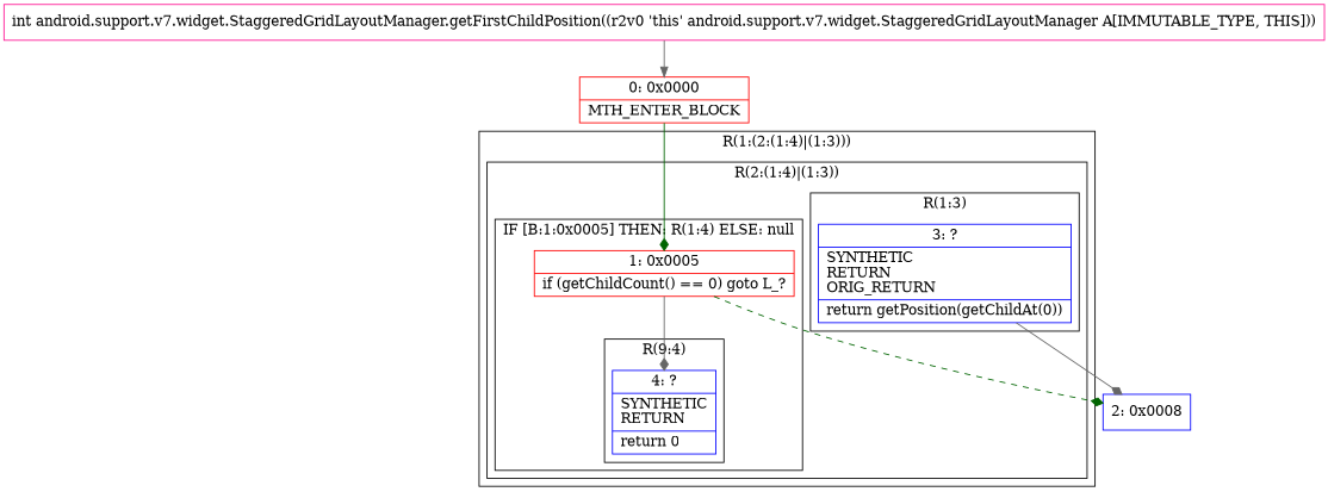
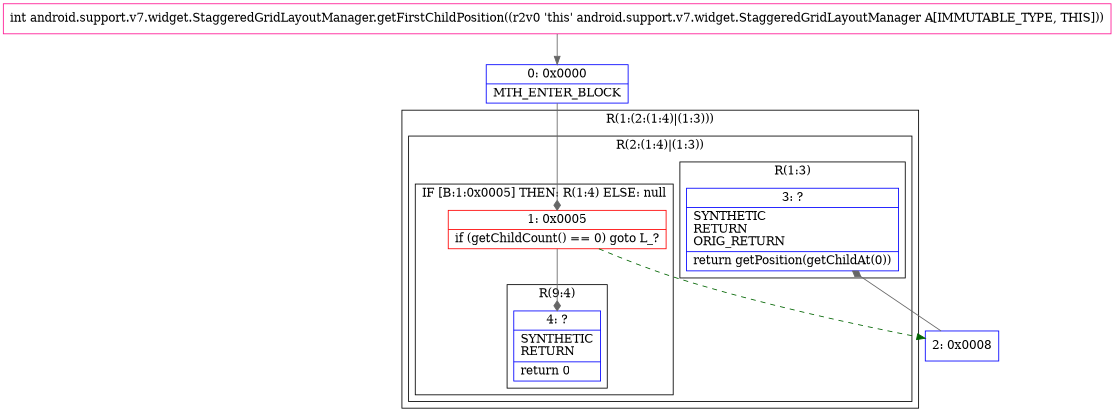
  digraph {
    node [color=blue shape=record]
    edge [arrowhead=diamond color=gray40]
    n1 [label="{4\:\ ?|SYNTHETIC\lRETURN\l|return 0\l}"]
    n2 [color=red label="{1\:\ 0x0005|if (getChildCount() == 0) goto L_?\l}"]
    n3 [label="{3\:\ ?|SYNTHETIC\lRETURN\lORIG_RETURN\l|return getPosition(getChildAt(0))\l}"]
    n4 [label="{2\:\ 0x0008}"]
-   n5 [color=red label="{0\:\ 0x0000|MTH_ENTER_BLOCK\l}"]
+   n5 [label="{0\:\ 0x0000|MTH_ENTER_BLOCK\l}"]
    n6 [color=deeppink label="{int android.support.v7.widget.StaggeredGridLayoutManager.getFirstChildPosition((r2v0 'this' android.support.v7.widget.StaggeredGridLayoutManager A[IMMUTABLE_TYPE, THIS])) }"]
    subgraph cluster_1 {
      label="R(1:(2:(1:4)|(1:3)))"
      subgraph cluster_2 {
        label="R(2:(1:4)|(1:3))"
        subgraph cluster_3 {
          label="IF [B:1:0x0005] THEN: R(1:4) ELSE: null"
          n2
          subgraph cluster_4 {
            label="R(9:4)"
            n1
          }
        }
        subgraph cluster_5 {
          label="R(1:3)"
          n3
        }
      }
    }
    n2 -> n1
-   n2 -> n4 [color=darkgreen style=dashed]
-   n3 -> n4
-   n5 -> n2 [color=darkgreen]
+   n2 -> n4 [arrowhead=normal color=darkgreen style=dashed]
+   n4 -> n3
+   n5 -> n2
    n6 -> n5 [arrowhead=normal]
  }
